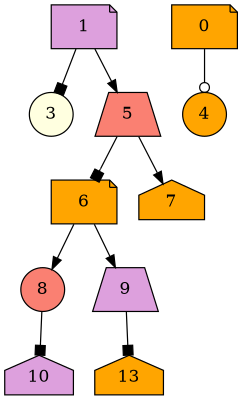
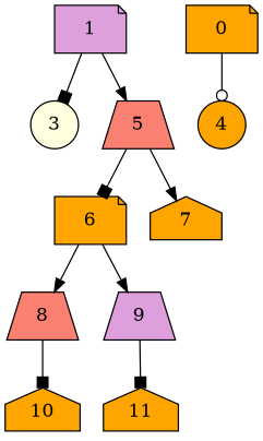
  digraph {
    node [alpha=0.03 fillcolor=orange shape=note style=filled]
    edge [arrowhead=box]
    1 [expect_size=7703887070500095 fillcolor=plum]
    3 [alpha=0.13 expect_size=103885450421886517248 fillcolor=lightyellow shape=circle]
    5 [alpha=0.10 expect_size=123787363397262114816 fillcolor=salmon shape=trapezium]
    6 [expect_size=12380974924276206]
    7 [alpha=0.08 expect_size=93376882569291759616 shape=house]
-   8 [alpha=0.16 expect_size=2346513976000512000 fillcolor=salmon shape=circle]
+   8 [alpha=0.16 expect_size=2346513976000512000 fillcolor=salmon shape=trapezium]
    9 [alpha=0.04 expect_size=108358706544618592 fillcolor=plum shape=trapezium]
    n8 [alpha=0.01 expect_size=226220733802664165376 label=0]
    4 [alpha=0.17 expect_size=2015495166449253 shape=circle]
-   10 [alpha=0.12 expect_size=254577235920529915904 fillcolor=plum shape=house]
-   11 [alpha=0.09 expect_size=6027589546143652 shape=house label=13]
+   10 [alpha=0.12 expect_size=254577235920529915904 shape=house]
+   11 [alpha=0.09 expect_size=6027589546143652 shape=house]
    1 -> 3
    1 -> 5 [arrowhead=normal]
    5 -> 6
    5 -> 7 [arrowhead=normal]
    6 -> 8 [arrowhead=normal]
    6 -> 9 [arrowhead=normal]
    8 -> 10
    9 -> 11
    n8 -> 4 [arrowhead=odot]
  }
